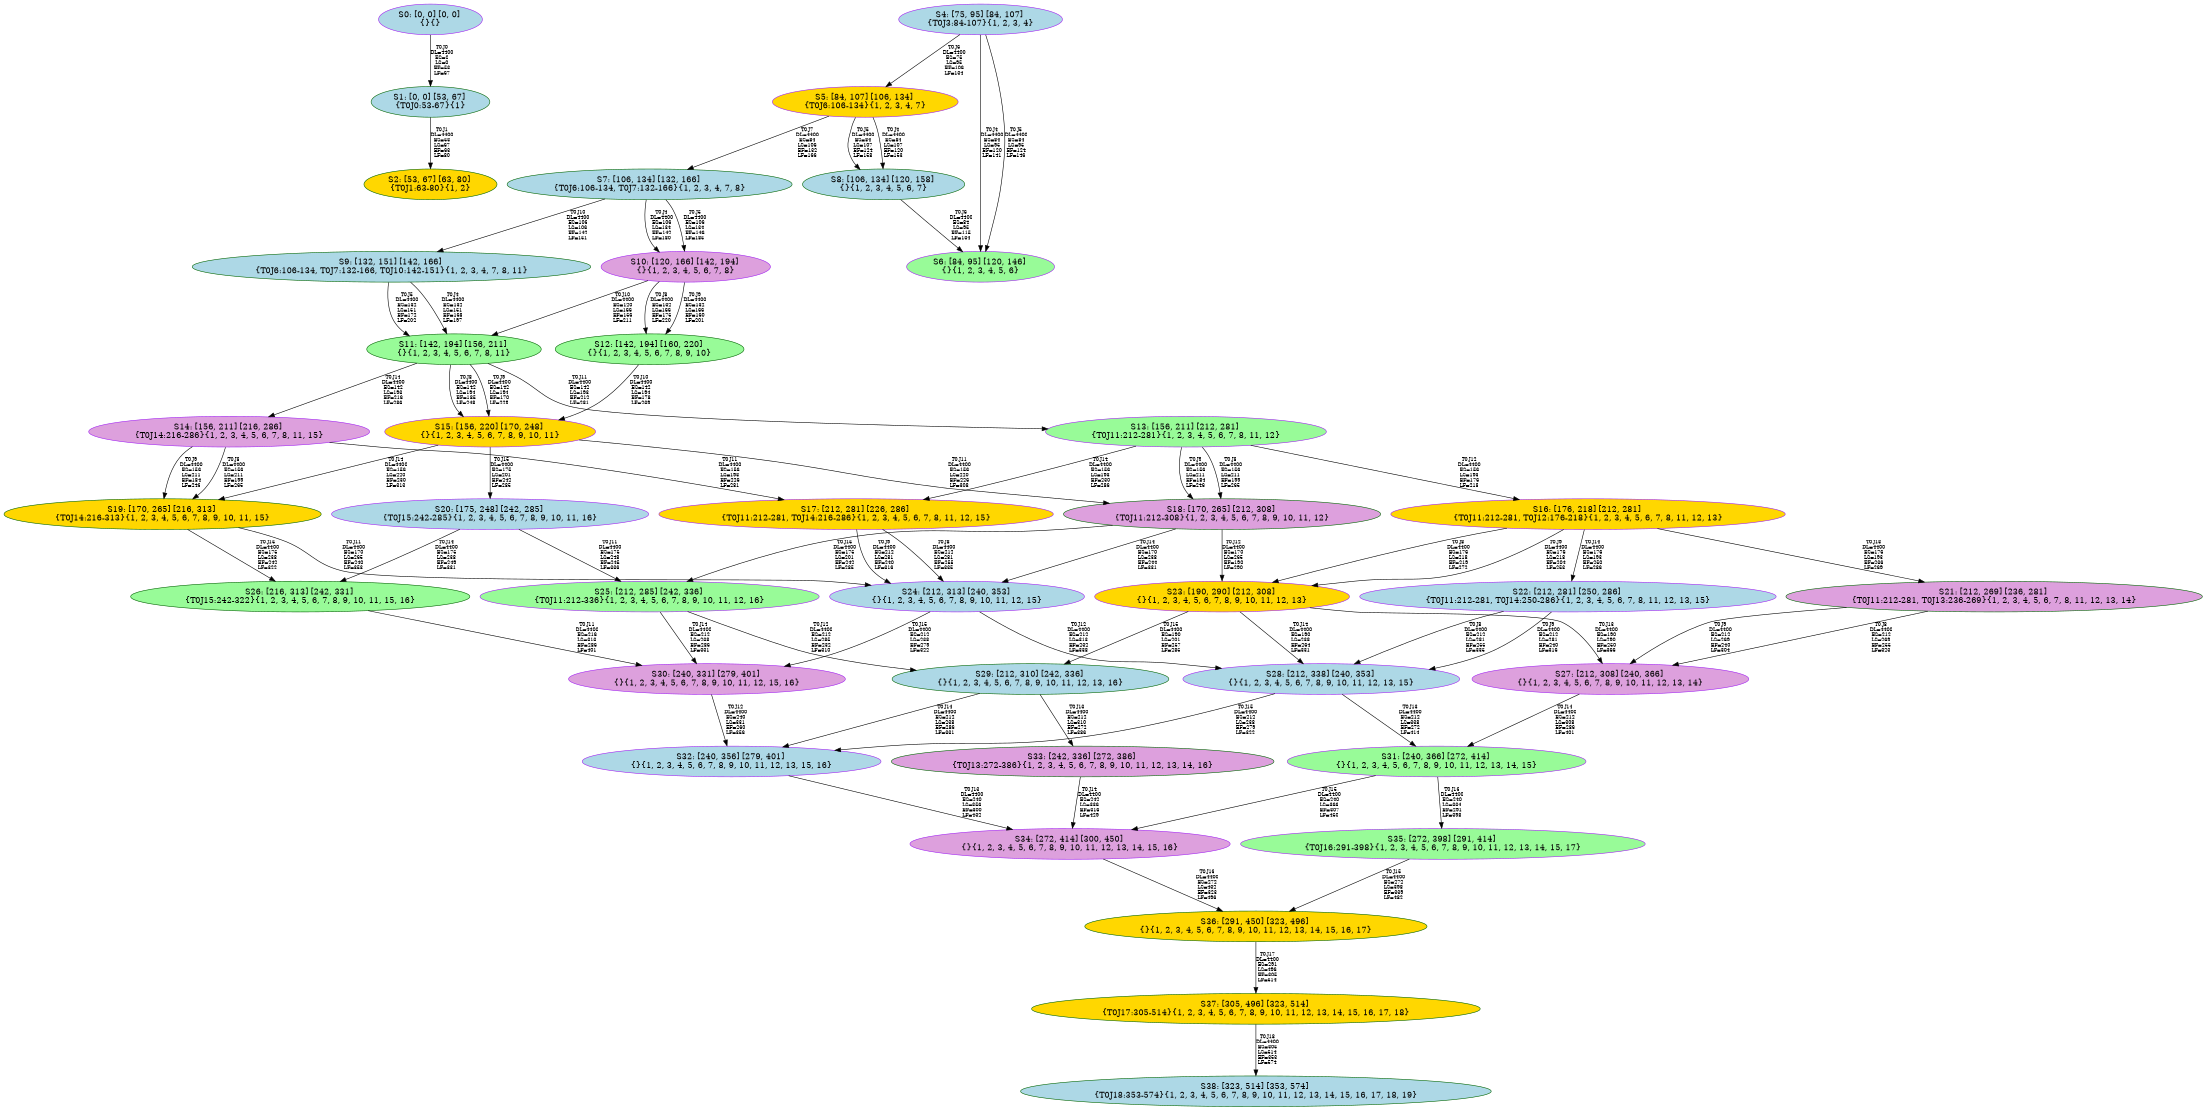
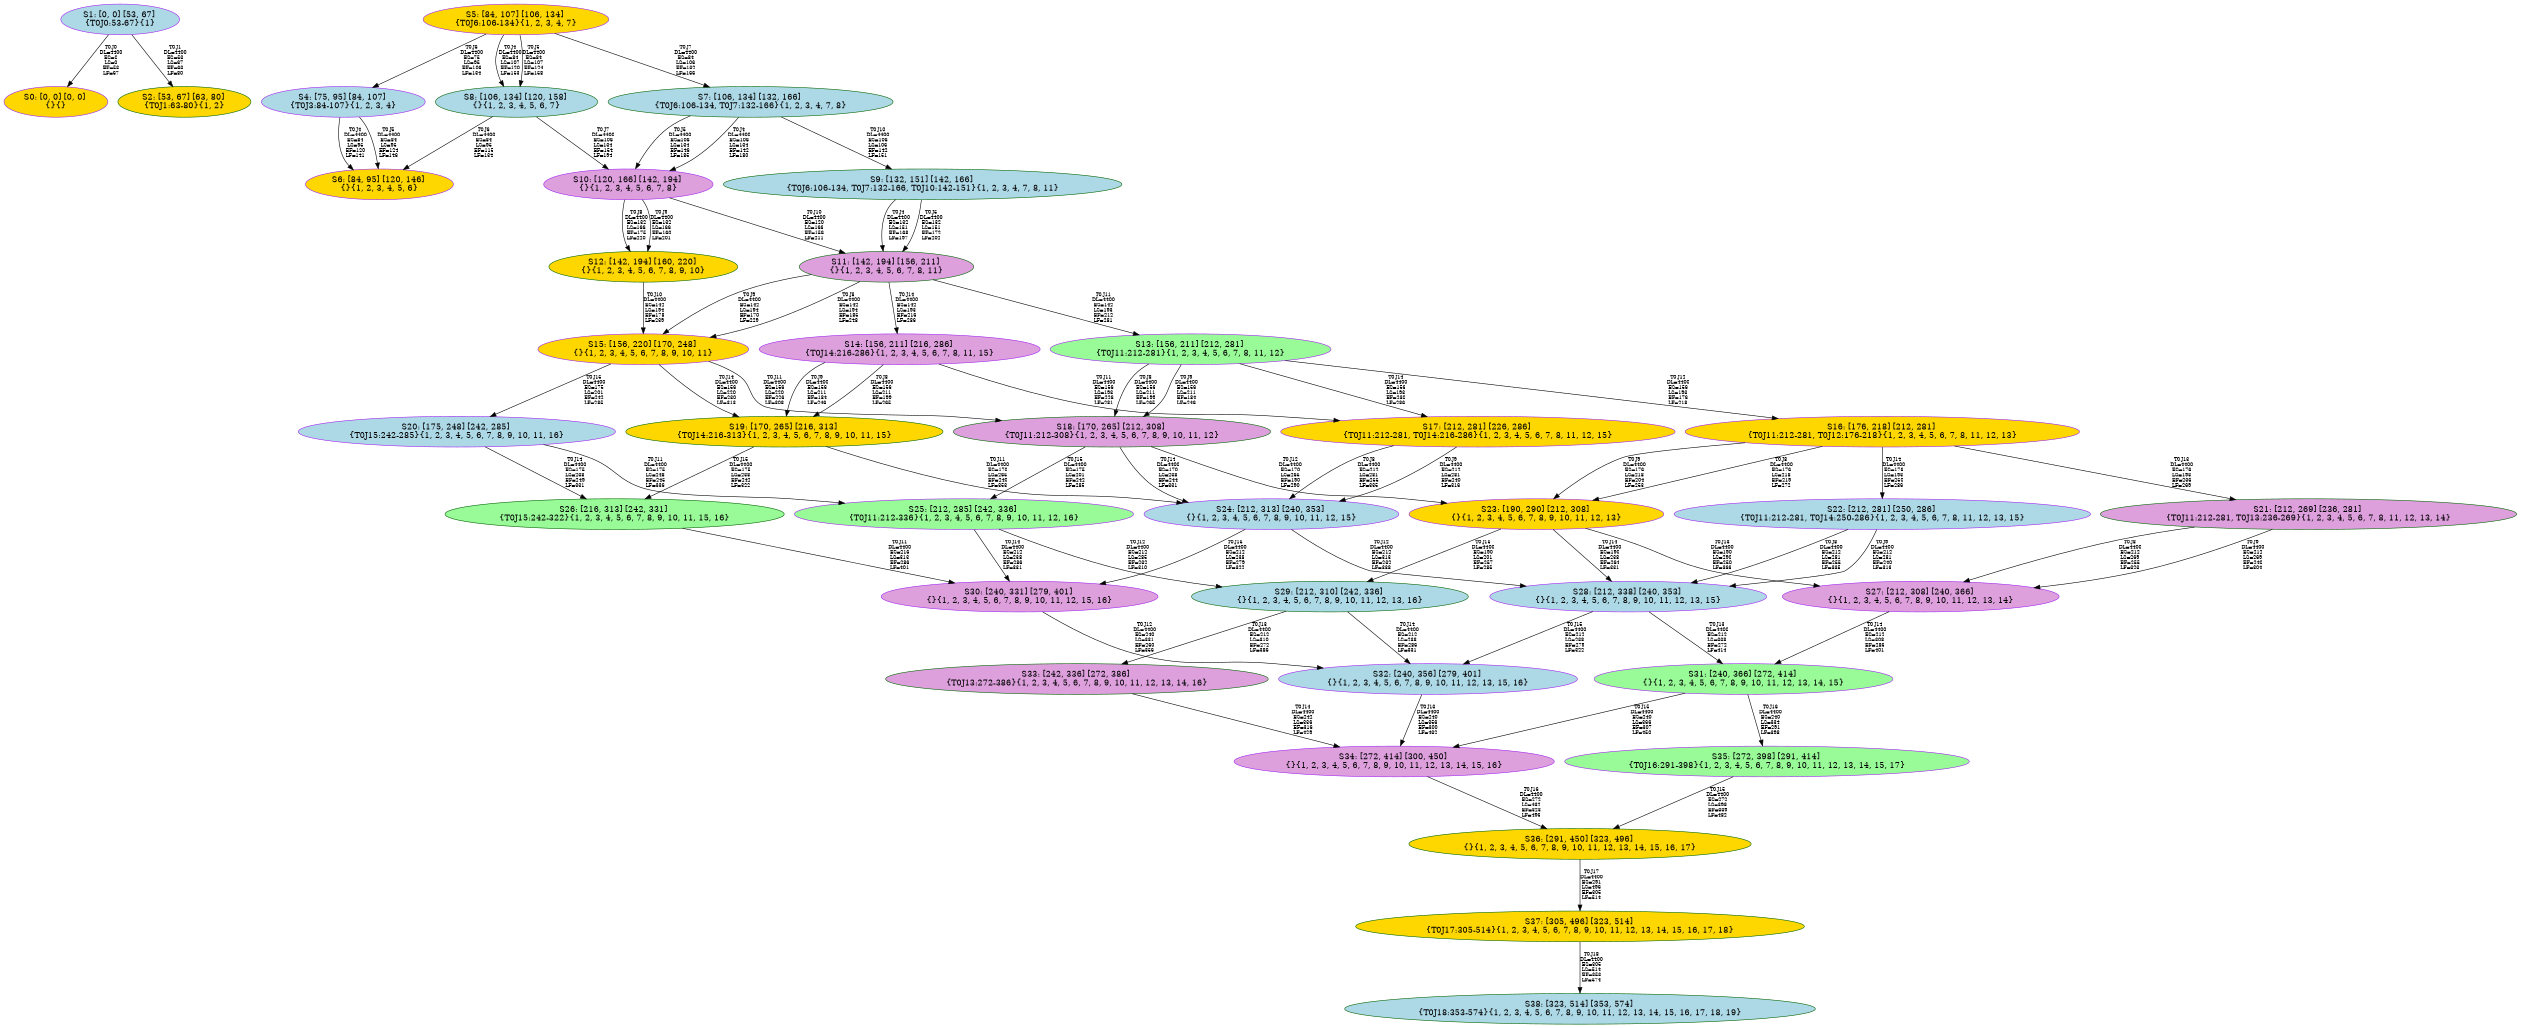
  digraph {
    node [color=purple fillcolor=lightblue style=filled]
    edge [fontsize=8]
-   n1 [label="S0: [0, 0] [0, 0] \n{}{}"]
-   n2 [color=darkgreen label="S1: [0, 0] [53, 67] \n{T0J0:53-67}{1}"]
+   n1 [fillcolor=gold label="S0: [0, 0] [0, 0] \n{}{}"]
+   n2 [label="S1: [0, 0] [53, 67] \n{T0J0:53-67}{1}"]
    n3 [color=darkgreen fillcolor=gold label="S2: [53, 67] [63, 80] \n{T0J1:63-80}{1, 2}"]
    n4 [label="S4: [75, 95] [84, 107] \n{T0J3:84-107}{1, 2, 3, 4}"]
    n5 [fillcolor=gold label="S5: [84, 107] [106, 134] \n{T0J6:106-134}{1, 2, 3, 4, 7}"]
-   n6 [fillcolor=palegreen label="S6: [84, 95] [120, 146] \n{}{1, 2, 3, 4, 5, 6}"]
+   n6 [fillcolor=gold label="S6: [84, 95] [120, 146] \n{}{1, 2, 3, 4, 5, 6}"]
    n7 [color=darkgreen label="S7: [106, 134] [132, 166] \n{T0J6:106-134, T0J7:132-166}{1, 2, 3, 4, 7, 8}"]
    n8 [color=darkgreen label="S8: [106, 134] [120, 158] \n{}{1, 2, 3, 4, 5, 6, 7}"]
    n9 [color=darkgreen label="S9: [132, 151] [142, 166] \n{T0J6:106-134, T0J7:132-166, T0J10:142-151}{1, 2, 3, 4, 7, 8, 11}"]
    n10 [fillcolor=plum label="S10: [120, 166] [142, 194] \n{}{1, 2, 3, 4, 5, 6, 7, 8}"]
-   n11 [color=darkgreen fillcolor=palegreen label="S11: [142, 194] [156, 211] \n{}{1, 2, 3, 4, 5, 6, 7, 8, 11}"]
-   n12 [color=darkgreen fillcolor=palegreen label="S12: [142, 194] [160, 220] \n{}{1, 2, 3, 4, 5, 6, 7, 8, 9, 10}"]
+   n11 [color=darkgreen fillcolor=plum label="S11: [142, 194] [156, 211] \n{}{1, 2, 3, 4, 5, 6, 7, 8, 11}"]
+   n12 [color=darkgreen fillcolor=gold label="S12: [142, 194] [160, 220] \n{}{1, 2, 3, 4, 5, 6, 7, 8, 9, 10}"]
    n13 [fillcolor=palegreen label="S13: [156, 211] [212, 281] \n{T0J11:212-281}{1, 2, 3, 4, 5, 6, 7, 8, 11, 12}"]
    n14 [fillcolor=plum label="S14: [156, 211] [216, 286] \n{T0J14:216-286}{1, 2, 3, 4, 5, 6, 7, 8, 11, 15}"]
    n15 [fillcolor=gold label="S15: [156, 220] [170, 248] \n{}{1, 2, 3, 4, 5, 6, 7, 8, 9, 10, 11}"]
    n16 [fillcolor=gold label="S16: [176, 218] [212, 281] \n{T0J11:212-281, T0J12:176-218}{1, 2, 3, 4, 5, 6, 7, 8, 11, 12, 13}"]
    n17 [fillcolor=gold label="S17: [212, 281] [226, 286] \n{T0J11:212-281, T0J14:216-286}{1, 2, 3, 4, 5, 6, 7, 8, 11, 12, 15}"]
    n18 [color=darkgreen fillcolor=plum label="S18: [170, 265] [212, 308] \n{T0J11:212-308}{1, 2, 3, 4, 5, 6, 7, 8, 9, 10, 11, 12}"]
    n19 [color=darkgreen fillcolor=gold label="S19: [170, 265] [216, 313] \n{T0J14:216-313}{1, 2, 3, 4, 5, 6, 7, 8, 9, 10, 11, 15}"]
    n20 [label="S20: [175, 248] [242, 285] \n{T0J15:242-285}{1, 2, 3, 4, 5, 6, 7, 8, 9, 10, 11, 16}"]
    n21 [color=darkgreen fillcolor=plum label="S21: [212, 269] [236, 281] \n{T0J11:212-281, T0J13:236-269}{1, 2, 3, 4, 5, 6, 7, 8, 11, 12, 13, 14}"]
    n22 [label="S22: [212, 281] [250, 286] \n{T0J11:212-281, T0J14:250-286}{1, 2, 3, 4, 5, 6, 7, 8, 11, 12, 13, 15}"]
    n23 [fillcolor=gold label="S23: [190, 290] [212, 308] \n{}{1, 2, 3, 4, 5, 6, 7, 8, 9, 10, 11, 12, 13}"]
    n24 [label="S24: [212, 313] [240, 353] \n{}{1, 2, 3, 4, 5, 6, 7, 8, 9, 10, 11, 12, 15}"]
    n25 [fillcolor=palegreen label="S25: [212, 285] [242, 336] \n{T0J11:212-336}{1, 2, 3, 4, 5, 6, 7, 8, 9, 10, 11, 12, 16}"]
    n26 [color=darkgreen fillcolor=palegreen label="S26: [216, 313] [242, 331] \n{T0J15:242-322}{1, 2, 3, 4, 5, 6, 7, 8, 9, 10, 11, 15, 16}"]
    n27 [fillcolor=plum label="S27: [212, 308] [240, 366] \n{}{1, 2, 3, 4, 5, 6, 7, 8, 9, 10, 11, 12, 13, 14}"]
    n28 [label="S28: [212, 338] [240, 353] \n{}{1, 2, 3, 4, 5, 6, 7, 8, 9, 10, 11, 12, 13, 15}"]
    n29 [color=darkgreen label="S29: [212, 310] [242, 336] \n{}{1, 2, 3, 4, 5, 6, 7, 8, 9, 10, 11, 12, 13, 16}"]
    n30 [fillcolor=plum label="S30: [240, 331] [279, 401] \n{}{1, 2, 3, 4, 5, 6, 7, 8, 9, 10, 11, 12, 15, 16}"]
    n31 [fillcolor=palegreen label="S31: [240, 366] [272, 414] \n{}{1, 2, 3, 4, 5, 6, 7, 8, 9, 10, 11, 12, 13, 14, 15}"]
    n32 [label="S32: [240, 356] [279, 401] \n{}{1, 2, 3, 4, 5, 6, 7, 8, 9, 10, 11, 12, 13, 15, 16}"]
    n33 [color=darkgreen fillcolor=plum label="S33: [242, 336] [272, 386] \n{T0J13:272-386}{1, 2, 3, 4, 5, 6, 7, 8, 9, 10, 11, 12, 13, 14, 16}"]
    n34 [fillcolor=plum label="S34: [272, 414] [300, 450] \n{}{1, 2, 3, 4, 5, 6, 7, 8, 9, 10, 11, 12, 13, 14, 15, 16}"]
    n35 [fillcolor=palegreen label="S35: [272, 398] [291, 414] \n{T0J16:291-398}{1, 2, 3, 4, 5, 6, 7, 8, 9, 10, 11, 12, 13, 14, 15, 17}"]
    n36 [color=darkgreen fillcolor=gold label="S36: [291, 450] [323, 496] \n{}{1, 2, 3, 4, 5, 6, 7, 8, 9, 10, 11, 12, 13, 14, 15, 16, 17}"]
    n37 [color=darkgreen fillcolor=gold label="S37: [305, 496] [323, 514] \n{T0J17:305-514}{1, 2, 3, 4, 5, 6, 7, 8, 9, 10, 11, 12, 13, 14, 15, 16, 17, 18}"]
    n38 [color=darkgreen label="S38: [323, 514] [353, 574] \n{T0J18:353-574}{1, 2, 3, 4, 5, 6, 7, 8, 9, 10, 11, 12, 13, 14, 15, 16, 17, 18, 19}"]
-   n1 -> n2 [label="T0 J0\nDL=4400\nES=0\nLS=0\nEF=53\nLF=67"]
+   n2 -> n1 [label="T0 J0\nDL=4400\nES=0\nLS=0\nEF=53\nLF=67"]
    n2 -> n3 [label="T0 J1\nDL=4400\nES=53\nLS=67\nEF=63\nLF=80"]
-   n4 -> n5 [label="T0 J6\nDL=4400\nES=75\nLS=95\nEF=106\nLF=134"]
+   n5 -> n4 [label="T0 J6\nDL=4400\nES=75\nLS=95\nEF=106\nLF=134"]
    n4 -> n6 [label="T0 J4\nDL=4400\nES=84\nLS=95\nEF=120\nLF=141"]
    n4 -> n6 [label="T0 J5\nDL=4400\nES=84\nLS=95\nEF=124\nLF=146"]
    n5 -> n7 [label="T0 J7\nDL=4400\nES=84\nLS=106\nEF=132\nLF=166"]
    n5 -> n8 [label="T0 J4\nDL=4400\nES=84\nLS=107\nEF=120\nLF=153"]
    n5 -> n8 [label="T0 J5\nDL=4400\nES=84\nLS=107\nEF=124\nLF=158"]
    n7 -> n9 [label="T0 J10\nDL=4400\nES=106\nLS=106\nEF=142\nLF=151"]
    n7 -> n10 [label="T0 J4\nDL=4400\nES=106\nLS=134\nEF=142\nLF=180"]
    n7 -> n10 [label="T0 J5\nDL=4400\nES=106\nLS=134\nEF=146\nLF=185"]
    n8 -> n6 [label="T0 J6\nDL=4400\nES=84\nLS=95\nEF=115\nLF=134"]
+   n8 -> n10 [label="T0 J7\nDL=4400\nES=106\nLS=134\nEF=154\nLF=194"]
    n9 -> n11 [label="T0 J4\nDL=4400\nES=132\nLS=151\nEF=168\nLF=197"]
    n9 -> n11 [label="T0 J5\nDL=4400\nES=132\nLS=151\nEF=172\nLF=202"]
    n10 -> n11 [label="T0 J10\nDL=4400\nES=120\nLS=166\nEF=156\nLF=211"]
    n10 -> n12 [label="T0 J8\nDL=4400\nES=132\nLS=166\nEF=175\nLF=220"]
    n10 -> n12 [label="T0 J9\nDL=4400\nES=132\nLS=166\nEF=160\nLF=201"]
    n11 -> n13 [label="T0 J11\nDL=4400\nES=142\nLS=193\nEF=212\nLF=281"]
    n11 -> n14 [label="T0 J14\nDL=4400\nES=142\nLS=193\nEF=216\nLF=286"]
    n11 -> n15 [label="T0 J8\nDL=4400\nES=142\nLS=194\nEF=185\nLF=248"]
    n11 -> n15 [label="T0 J9\nDL=4400\nES=142\nLS=194\nEF=170\nLF=229"]
    n12 -> n15 [label="T0 J10\nDL=4400\nES=142\nLS=194\nEF=178\nLF=239"]
    n13 -> n16 [label="T0 J12\nDL=4400\nES=156\nLS=193\nEF=176\nLF=218"]
    n13 -> n17 [label="T0 J14\nDL=4400\nES=156\nLS=193\nEF=230\nLF=286"]
    n13 -> n18 [label="T0 J8\nDL=4400\nES=156\nLS=211\nEF=199\nLF=265"]
    n13 -> n18 [label="T0 J9\nDL=4400\nES=156\nLS=211\nEF=184\nLF=246"]
    n14 -> n17 [label="T0 J11\nDL=4400\nES=156\nLS=193\nEF=226\nLF=281"]
    n14 -> n19 [label="T0 J8\nDL=4400\nES=156\nLS=211\nEF=199\nLF=265"]
    n14 -> n19 [label="T0 J9\nDL=4400\nES=156\nLS=211\nEF=184\nLF=246"]
    n15 -> n18 [label="T0 J11\nDL=4400\nES=156\nLS=220\nEF=226\nLF=308"]
    n15 -> n19 [label="T0 J14\nDL=4400\nES=156\nLS=220\nEF=230\nLF=313"]
    n15 -> n20 [label="T0 J15\nDL=4400\nES=175\nLS=201\nEF=242\nLF=285"]
    n16 -> n21 [label="T0 J13\nDL=4400\nES=176\nLS=193\nEF=236\nLF=269"]
    n16 -> n22 [label="T0 J14\nDL=4400\nES=176\nLS=193\nEF=250\nLF=286"]
    n16 -> n23 [label="T0 J8\nDL=4400\nES=176\nLS=218\nEF=219\nLF=272"]
    n16 -> n23 [label="T0 J9\nDL=4400\nES=176\nLS=218\nEF=204\nLF=253"]
    n17 -> n24 [label="T0 J8\nDL=4400\nES=212\nLS=281\nEF=255\nLF=335"]
    n17 -> n24 [label="T0 J9\nDL=4400\nES=212\nLS=281\nEF=240\nLF=316"]
    n18 -> n23 [label="T0 J12\nDL=4400\nES=170\nLS=265\nEF=190\nLF=290"]
    n18 -> n24 [label="T0 J14\nDL=4400\nES=170\nLS=238\nEF=244\nLF=331"]
    n18 -> n25 [label="T0 J15\nDL=4400\nES=175\nLS=201\nEF=242\nLF=285"]
    n19 -> n24 [label="T0 J11\nDL=4400\nES=170\nLS=265\nEF=240\nLF=353"]
    n19 -> n26 [label="T0 J15\nDL=4400\nES=175\nLS=238\nEF=242\nLF=322"]
    n20 -> n25 [label="T0 J11\nDL=4400\nES=175\nLS=248\nEF=245\nLF=336"]
    n20 -> n26 [label="T0 J14\nDL=4400\nES=175\nLS=238\nEF=249\nLF=331"]
    n21 -> n27 [label="T0 J8\nDL=4400\nES=212\nLS=269\nEF=255\nLF=323"]
    n21 -> n27 [label="T0 J9\nDL=4400\nES=212\nLS=269\nEF=240\nLF=304"]
    n22 -> n28 [label="T0 J8\nDL=4400\nES=212\nLS=281\nEF=255\nLF=335"]
    n22 -> n28 [label="T0 J9\nDL=4400\nES=212\nLS=281\nEF=240\nLF=316"]
    n23 -> n27 [label="T0 J13\nDL=4400\nES=190\nLS=290\nEF=250\nLF=366"]
    n23 -> n28 [label="T0 J14\nDL=4400\nES=190\nLS=238\nEF=264\nLF=331"]
    n23 -> n29 [label="T0 J15\nDL=4400\nES=190\nLS=201\nEF=257\nLF=285"]
    n24 -> n28 [label="T0 J12\nDL=4400\nES=212\nLS=313\nEF=232\nLF=338"]
    n24 -> n30 [label="T0 J15\nDL=4400\nES=212\nLS=238\nEF=279\nLF=322"]
    n25 -> n29 [label="T0 J12\nDL=4400\nES=212\nLS=285\nEF=232\nLF=310"]
    n25 -> n30 [label="T0 J14\nDL=4400\nES=212\nLS=238\nEF=286\nLF=331"]
    n26 -> n30 [label="T0 J11\nDL=4400\nES=216\nLS=313\nEF=286\nLF=401"]
    n27 -> n31 [label="T0 J14\nDL=4400\nES=212\nLS=308\nEF=286\nLF=401"]
    n28 -> n31 [label="T0 J13\nDL=4400\nES=212\nLS=338\nEF=272\nLF=414"]
    n28 -> n32 [label="T0 J15\nDL=4400\nES=212\nLS=238\nEF=279\nLF=322"]
    n29 -> n32 [label="T0 J14\nDL=4400\nES=212\nLS=238\nEF=286\nLF=331"]
    n29 -> n33 [label="T0 J13\nDL=4400\nES=212\nLS=310\nEF=272\nLF=386"]
    n30 -> n32 [label="T0 J12\nDL=4400\nES=240\nLS=331\nEF=260\nLF=356"]
    n31 -> n34 [label="T0 J15\nDL=4400\nES=240\nLS=366\nEF=307\nLF=450"]
    n31 -> n35 [label="T0 J16\nDL=4400\nES=240\nLS=334\nEF=291\nLF=398"]
    n32 -> n34 [label="T0 J13\nDL=4400\nES=240\nLS=356\nEF=300\nLF=432"]
    n33 -> n34 [label="T0 J14\nDL=4400\nES=242\nLS=336\nEF=316\nLF=429"]
    n34 -> n36 [label="T0 J16\nDL=4400\nES=272\nLS=432\nEF=323\nLF=496"]
    n35 -> n36 [label="T0 J15\nDL=4400\nES=272\nLS=398\nEF=339\nLF=482"]
    n36 -> n37 [label="T0 J17\nDL=4400\nES=291\nLS=496\nEF=305\nLF=514"]
    n37 -> n38 [label="T0 J18\nDL=4400\nES=305\nLS=514\nEF=353\nLF=574"]
  }
